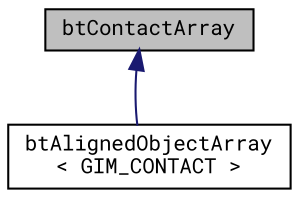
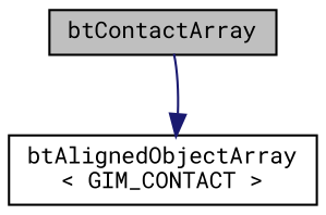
  digraph {
    fontname="Roboto Mono"
    node [color=black fontname="Roboto Mono" fontsize=10 shape=record style=filled]
    n1 [fillcolor=grey75 fontcolor=black height=0.2 label=btContactArray width=0.4]
    n2 [fillcolor=white height=0.2 label="btAlignedObjectArray\l\< GIM_CONTACT \>" width=0.4]
-   n1 -> n2 [color=midnightblue dir=back fontname="Roboto Mono" fontsize=10 labelfontname=Helvetica labelfontsize=10 style=solid]
+   n2 -> n1 [color=midnightblue dir=back fontname="Roboto Mono" fontsize=10 labelfontname=Helvetica labelfontsize=10 style=solid]
  }
